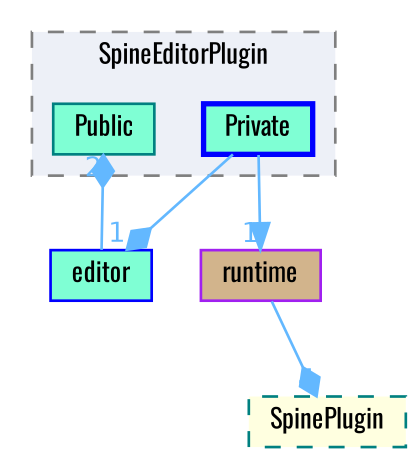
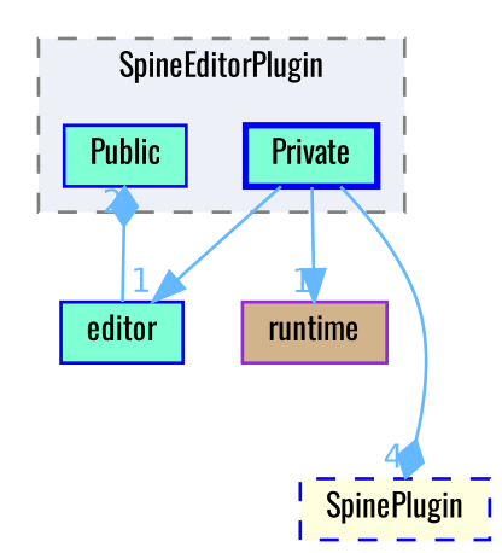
  digraph {
    compound=true
    fontname=Oswald
    node [color=teal fillcolor=aquamarine fontname=Oswald fontsize=10 shape=box style=filled]
    edge [arrowhead=normal color=steelblue1 fontcolor=steelblue1 fontname=Oswald fontsize=10 headlabel=1 labeldistance=1.5 labelfontname=Helvetica labelfontsize=10]
-   n1 [height=0.2 label=Public width=0.4]
+   n1 [color=blue height=0.2 label=Public width=0.4]
    n2 [color=blue height=0.2 label=Private style="filled,bold" width=0.4]
    n3 [color=blue height=0.2 label=editor width=0.4]
    n4 [color=purple fillcolor=tan height=0.2 label=runtime width=0.4]
-   n5 [fillcolor=lightyellow height=0.2 label=SpinePlugin style="filled,dashed" width=0.4]
+   n5 [color=blue fillcolor=lightyellow height=0.2 label=SpinePlugin style="filled,dashed" width=0.4]
    subgraph cluster_1 {
      bgcolor="#edf0f7"
      fontsize=10
      label=SpineEditorPlugin
      pencolor=grey50
      style="filled,dashed"
      n1
      n2
    }
-   n2 -> n3 [arrowhead=diamond]
+   n2 -> n3
    n2 -> n4
-   n4 -> n5 [arrowhead=diamond headlabel=4]
+   n2 -> n5 [arrowhead=diamond headlabel=4]
    n3 -> n1 [arrowhead=diamond headlabel=2]
  }
